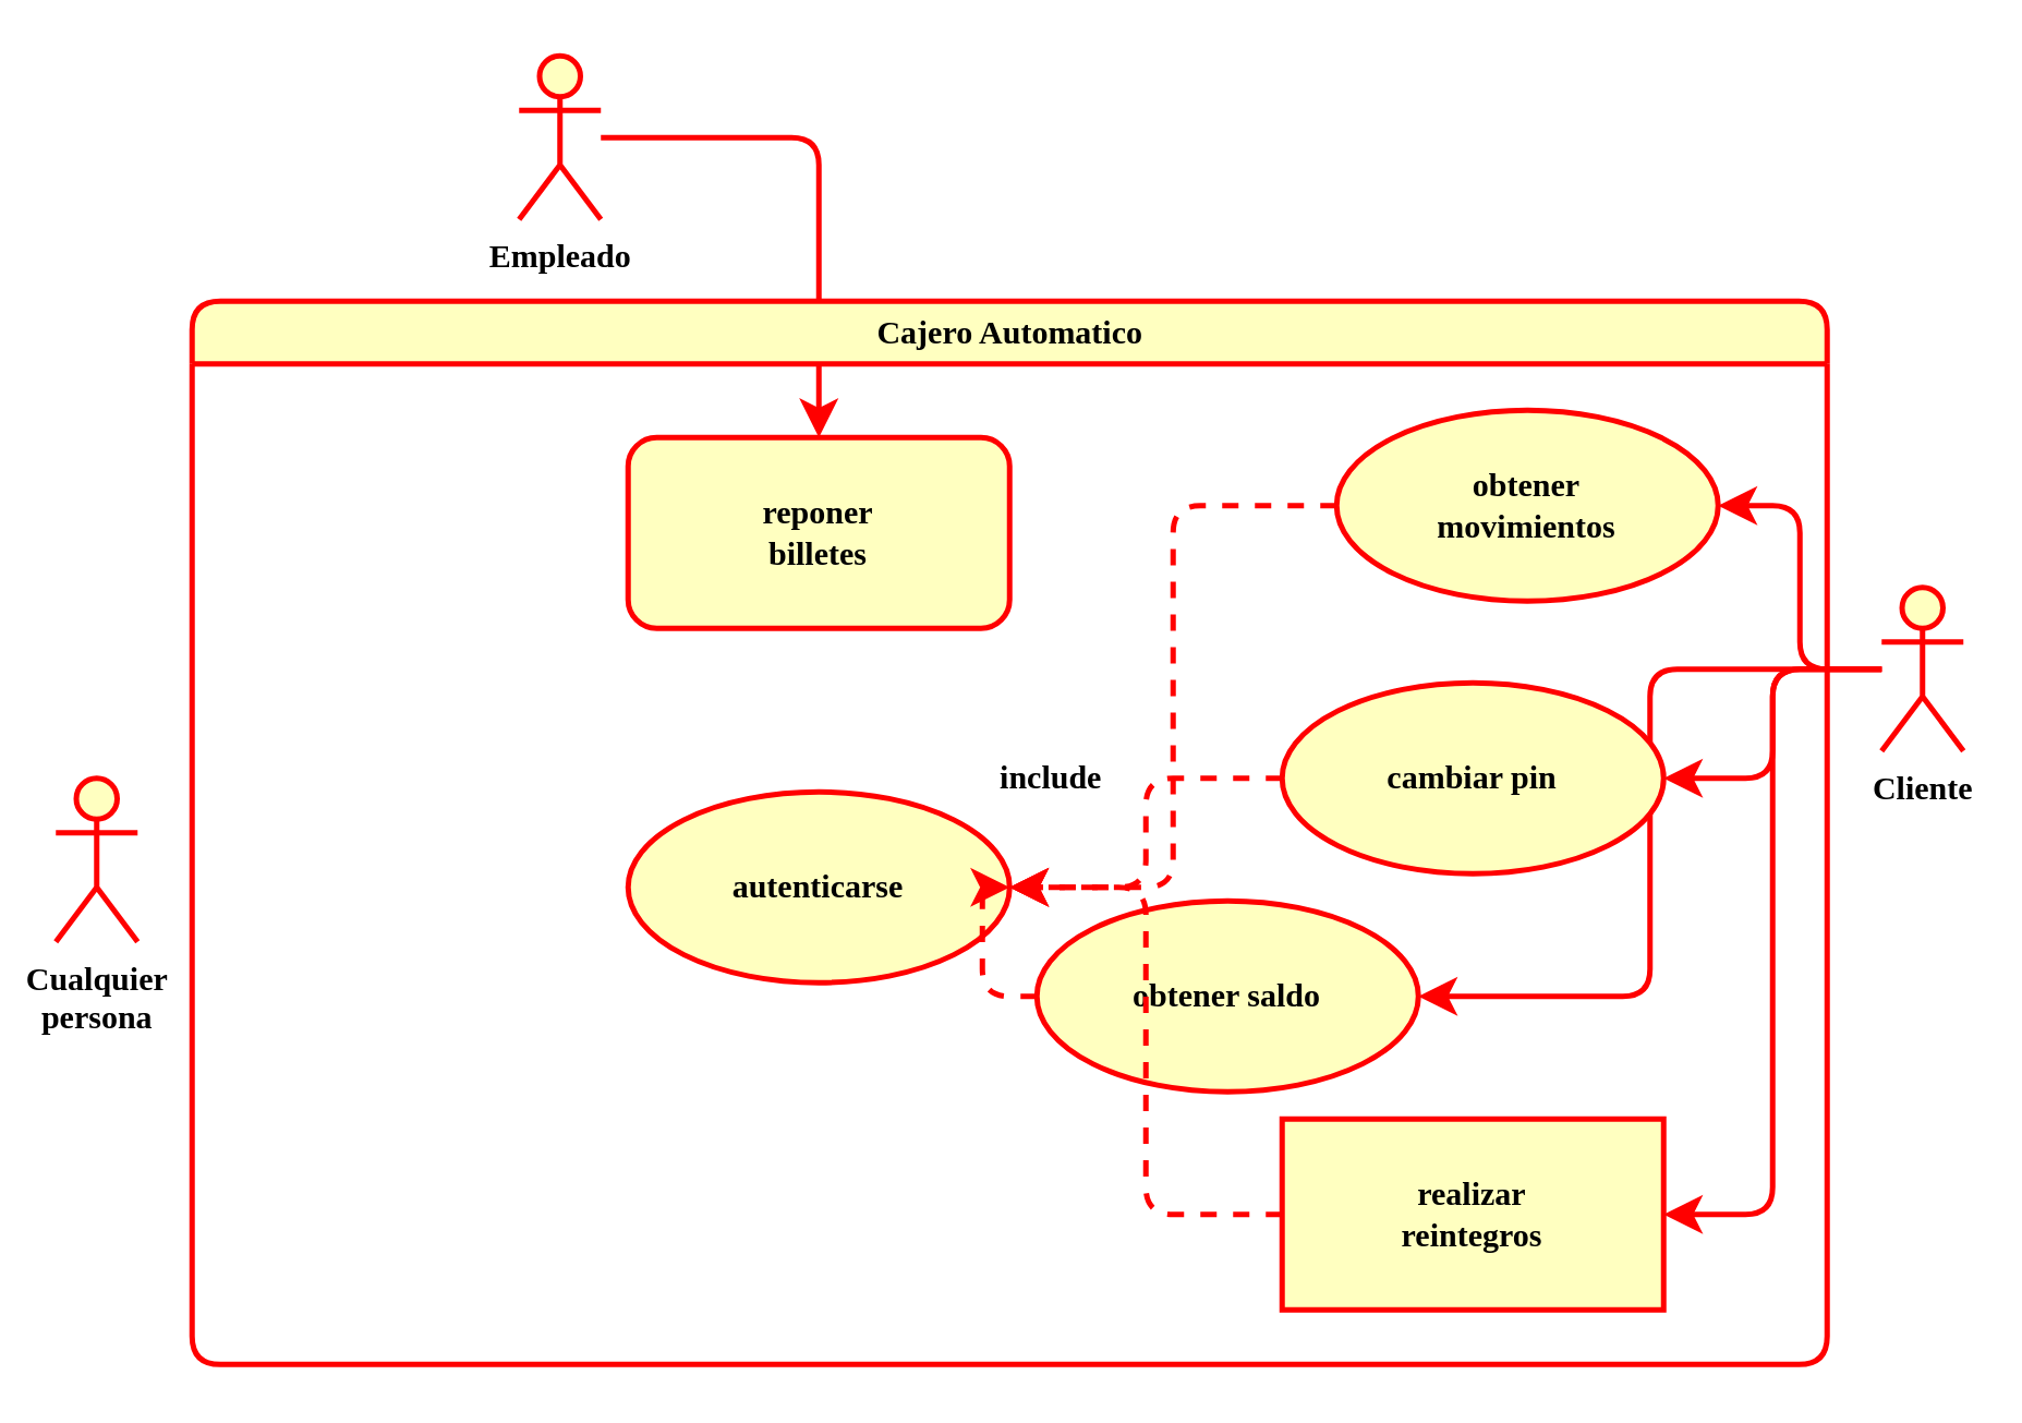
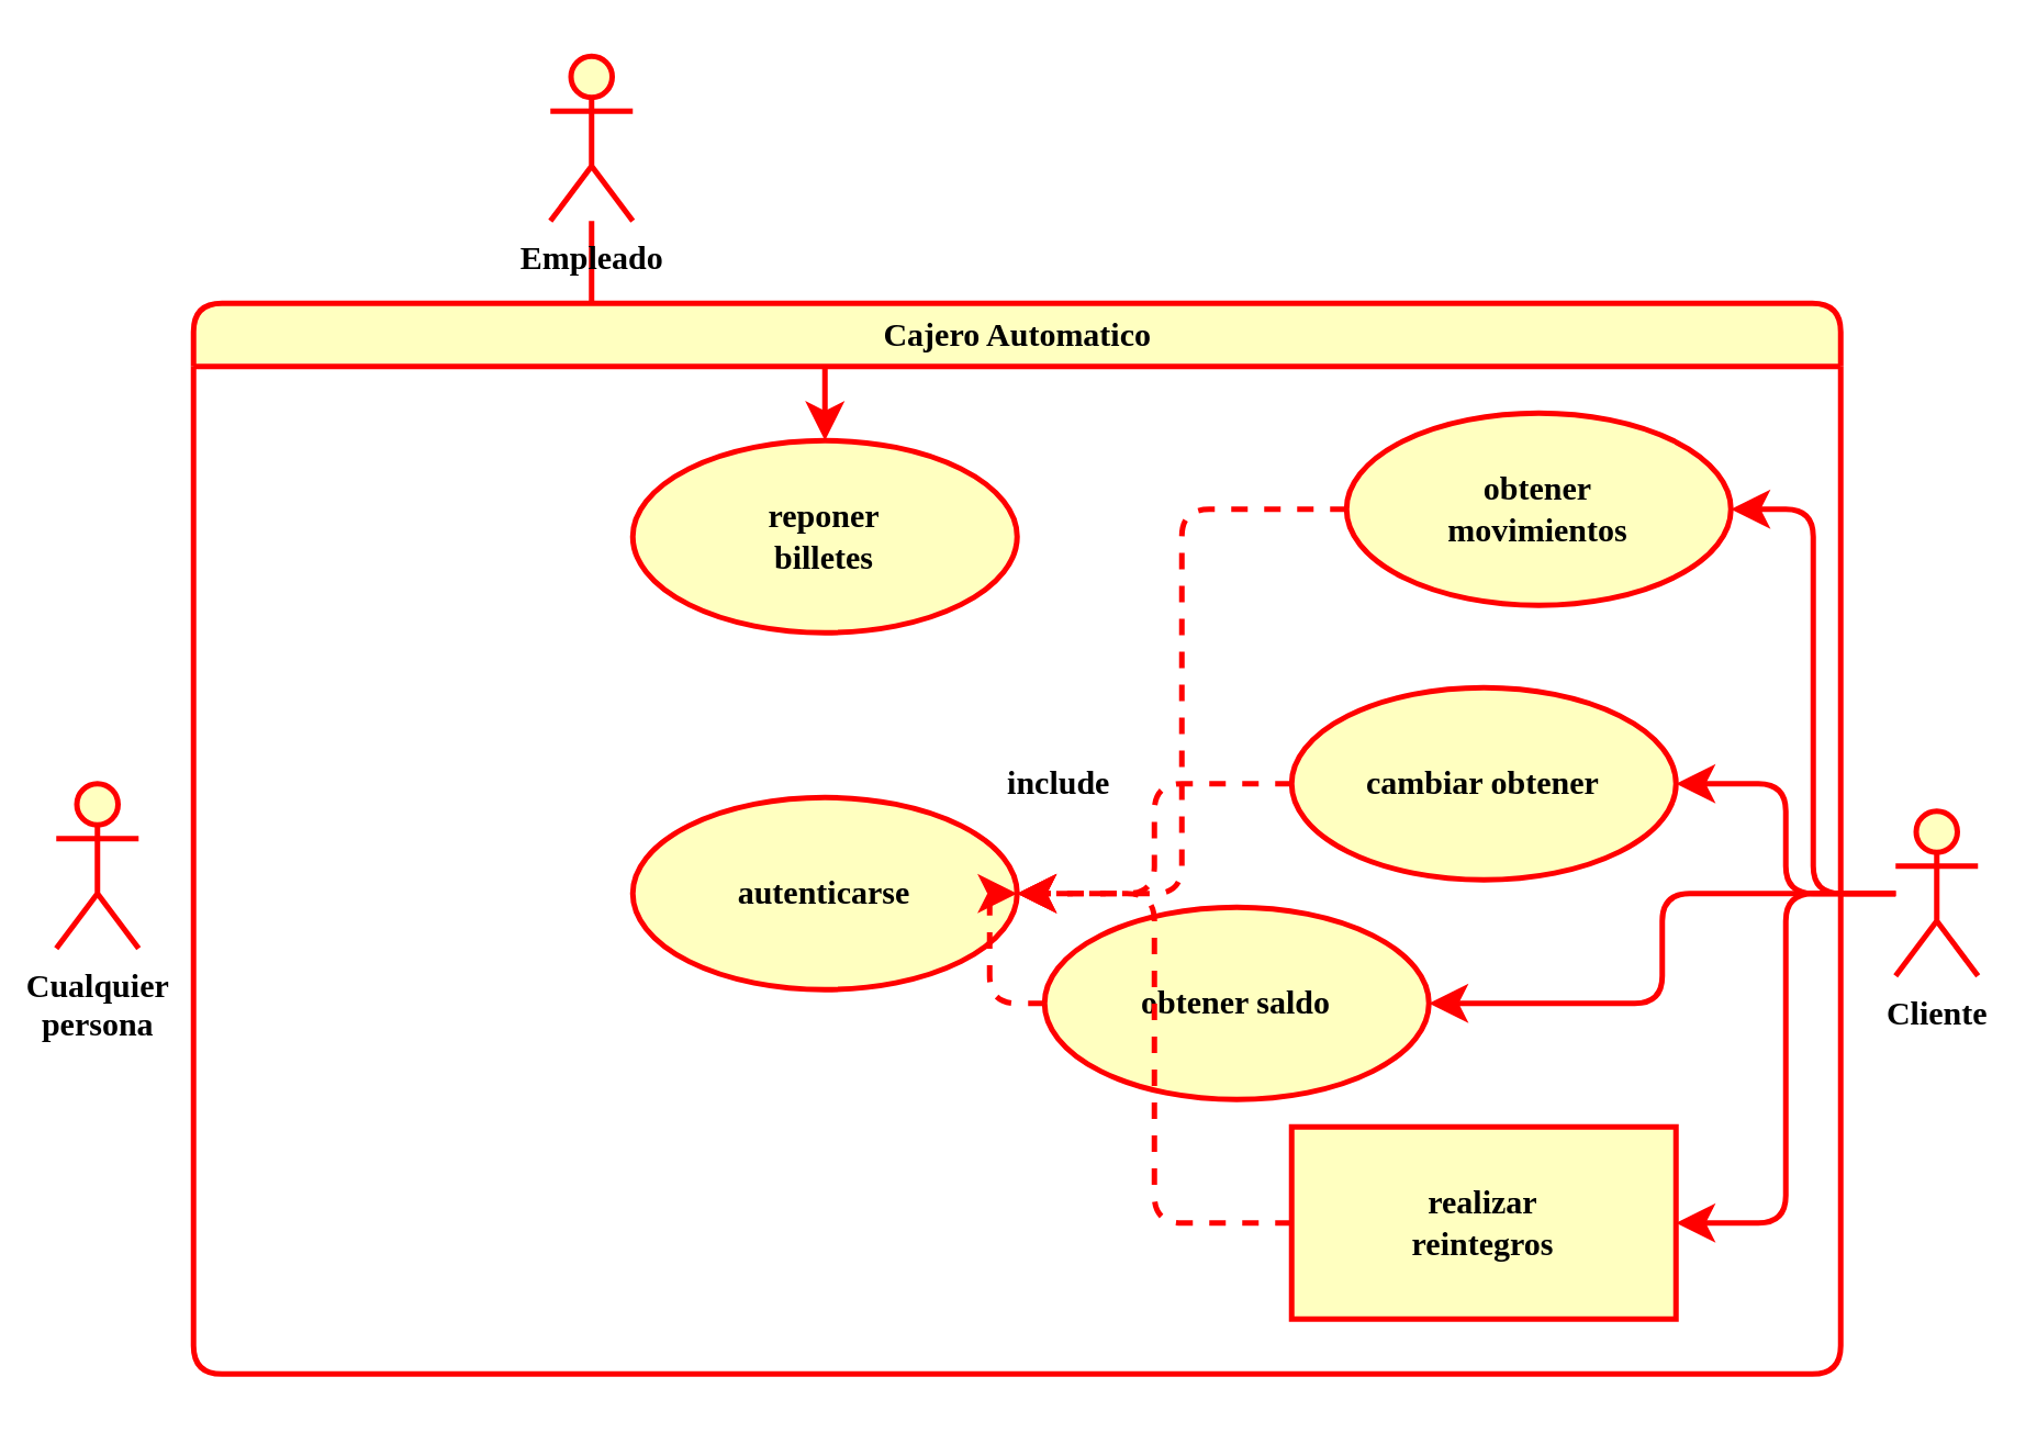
  <mxCell id="0" />
  <mxCell id="1" parent="0" />
  <mxCell id="2" value="Cualquier&lt;br&gt;persona" style="shape=umlActor;verticalLabelPosition=bottom;verticalAlign=top;html=1;rounded=1;shadow=0;labelBackgroundColor=none;comic=0;fontFamily=Jetbrains Mono;fontSource=https%3A%2F%2Ffonts.googleapis.com%2Fcss%3Ffamily%3DJetbrains%2BMono;fontSize=12;fontColor=default;strokeColor=#ff0000;strokeWidth=2;fillColor=#ffffc0;fontStyle=1" vertex="1" parent="1"><mxGeometry x="20" y="285" width="30" height="60" as="geometry" /></mxCell>
  <mxCell id="3" style="edgeStyle=orthogonalEdgeStyle;shape=connector;rounded=1;orthogonalLoop=1;jettySize=auto;html=1;entryX=1;entryY=0.5;entryDx=0;entryDy=0;labelBackgroundColor=none;fontFamily=Jetbrains Mono;fontSource=https%3A%2F%2Ffonts.googleapis.com%2Fcss%3Ffamily%3DJetbrains%2BMono;fontSize=12;fontColor=default;endArrow=classic;endFill=1;endSize=8;strokeColor=#ff0000;strokeWidth=2;fontStyle=1" edge="1" parent="1" source="7" target="14"><mxGeometry relative="1" as="geometry" /></mxCell>
  <mxCell id="4" style="edgeStyle=orthogonalEdgeStyle;shape=connector;rounded=1;orthogonalLoop=1;jettySize=auto;html=1;entryX=1;entryY=0.5;entryDx=0;entryDy=0;labelBackgroundColor=none;fontFamily=Jetbrains Mono;fontSource=https%3A%2F%2Ffonts.googleapis.com%2Fcss%3Ffamily%3DJetbrains%2BMono;fontSize=12;fontColor=default;endArrow=classic;endFill=1;endSize=8;strokeColor=#ff0000;strokeWidth=2;fontStyle=1" edge="1" parent="1" source="7" target="18"><mxGeometry relative="1" as="geometry" /></mxCell>
  <mxCell id="5" style="edgeStyle=orthogonalEdgeStyle;shape=connector;rounded=1;orthogonalLoop=1;jettySize=auto;html=1;entryX=1;entryY=0.5;entryDx=0;entryDy=0;labelBackgroundColor=none;fontFamily=Jetbrains Mono;fontSource=https%3A%2F%2Ffonts.googleapis.com%2Fcss%3Ffamily%3DJetbrains%2BMono;fontSize=12;fontColor=default;endArrow=classic;endFill=1;endSize=8;strokeColor=#ff0000;strokeWidth=2;fontStyle=1" edge="1" parent="1" source="7" target="12"><mxGeometry relative="1" as="geometry" /></mxCell>
  <mxCell id="6" style="edgeStyle=orthogonalEdgeStyle;shape=connector;rounded=1;orthogonalLoop=1;jettySize=auto;html=1;entryX=1;entryY=0.5;entryDx=0;entryDy=0;labelBackgroundColor=none;fontFamily=Jetbrains Mono;fontSource=https%3A%2F%2Ffonts.googleapis.com%2Fcss%3Ffamily%3DJetbrains%2BMono;fontSize=12;fontColor=default;endArrow=classic;endFill=1;endSize=8;strokeColor=#ff0000;strokeWidth=2;fontStyle=1" edge="1" parent="1" source="7" target="16"><mxGeometry relative="1" as="geometry" /></mxCell>
- <mxCell id="7" value="Cliente" style="shape=umlActor;verticalLabelPosition=bottom;verticalAlign=top;html=1;rounded=1;shadow=0;labelBackgroundColor=none;comic=0;fontFamily=Jetbrains Mono;fontSource=https%3A%2F%2Ffonts.googleapis.com%2Fcss%3Ffamily%3DJetbrains%2BMono;fontSize=12;fontColor=default;strokeColor=#ff0000;strokeWidth=2;fillColor=#ffffc0;fontStyle=1" vertex="1" parent="1"><mxGeometry x="690" y="215" width="30" height="60" as="geometry" /></mxCell>
+ <mxCell id="7" value="Cliente" style="shape=umlActor;verticalLabelPosition=bottom;verticalAlign=top;html=1;rounded=1;shadow=0;labelBackgroundColor=none;comic=0;fontFamily=Jetbrains Mono;fontSource=https%3A%2F%2Ffonts.googleapis.com%2Fcss%3Ffamily%3DJetbrains%2BMono;fontSize=12;fontColor=default;strokeColor=#ff0000;strokeWidth=2;fillColor=#ffffc0;fontStyle=1" vertex="1" parent="1"><mxGeometry x="690" y="295" width="30" height="60" as="geometry" /></mxCell>
  <mxCell id="8" style="edgeStyle=orthogonalEdgeStyle;shape=connector;rounded=1;orthogonalLoop=1;jettySize=auto;html=1;labelBackgroundColor=none;fontFamily=Jetbrains Mono;fontSource=https%3A%2F%2Ffonts.googleapis.com%2Fcss%3Ffamily%3DJetbrains%2BMono;fontSize=12;fontColor=default;endArrow=classic;endFill=1;endSize=8;strokeColor=#ff0000;strokeWidth=2;fontStyle=1" edge="1" parent="1" source="9" target="20"><mxGeometry relative="1" as="geometry" /></mxCell>
- <mxCell id="9" value="Empleado" style="shape=umlActor;verticalLabelPosition=bottom;verticalAlign=top;html=1;rounded=1;shadow=0;labelBackgroundColor=none;comic=0;fontFamily=Jetbrains Mono;fontSource=https%3A%2F%2Ffonts.googleapis.com%2Fcss%3Ffamily%3DJetbrains%2BMono;fontSize=12;fontColor=default;strokeColor=#ff0000;strokeWidth=2;fillColor=#ffffc0;fontStyle=1" vertex="1" parent="1"><mxGeometry x="190" y="20" width="30" height="60" as="geometry" /></mxCell>
+ <mxCell id="9" value="Empleado" style="shape=umlActor;verticalLabelPosition=bottom;verticalAlign=top;html=1;rounded=1;shadow=0;labelBackgroundColor=none;comic=0;fontFamily=Jetbrains Mono;fontSource=https%3A%2F%2Ffonts.googleapis.com%2Fcss%3Ffamily%3DJetbrains%2BMono;fontSize=12;fontColor=default;strokeColor=#ff0000;strokeWidth=2;fillColor=#ffffc0;fontStyle=1" vertex="1" parent="1"><mxGeometry x="200" y="20" width="30" height="60" as="geometry" /></mxCell>
  <mxCell id="10" value="autenticarse" style="ellipse;whiteSpace=wrap;html=1;rounded=1;shadow=0;labelBackgroundColor=none;comic=0;fontFamily=Jetbrains Mono;fontSource=https%3A%2F%2Ffonts.googleapis.com%2Fcss%3Ffamily%3DJetbrains%2BMono;fontSize=12;fontColor=default;strokeColor=#ff0000;strokeWidth=2;fillColor=#ffffc0;fontStyle=1" vertex="1" parent="1"><mxGeometry x="230" y="290" width="140" height="70" as="geometry" /></mxCell>
  <mxCell id="11" style="edgeStyle=orthogonalEdgeStyle;shape=connector;rounded=1;orthogonalLoop=1;jettySize=auto;html=1;labelBackgroundColor=none;fontFamily=Jetbrains Mono;fontSource=https%3A%2F%2Ffonts.googleapis.com%2Fcss%3Ffamily%3DJetbrains%2BMono;fontSize=12;fontColor=default;endArrow=classic;endFill=1;endSize=8;strokeColor=#ff0000;strokeWidth=2;dashed=1;fontStyle=1" edge="1" parent="1" source="12" target="10"><mxGeometry relative="1" as="geometry" /></mxCell>
- <mxCell id="12" value="cambiar pin" style="ellipse;whiteSpace=wrap;html=1;rounded=1;shadow=0;labelBackgroundColor=none;comic=0;fontFamily=Jetbrains Mono;fontSource=https%3A%2F%2Ffonts.googleapis.com%2Fcss%3Ffamily%3DJetbrains%2BMono;fontSize=12;fontColor=default;strokeColor=#ff0000;strokeWidth=2;fillColor=#ffffc0;fontStyle=1" vertex="1" parent="1"><mxGeometry x="470" y="250" width="140" height="70" as="geometry" /></mxCell>
+ <mxCell id="12" value="cambiar obtener" style="ellipse;whiteSpace=wrap;html=1;rounded=1;shadow=0;labelBackgroundColor=none;comic=0;fontFamily=Jetbrains Mono;fontSource=https%3A%2F%2Ffonts.googleapis.com%2Fcss%3Ffamily%3DJetbrains%2BMono;fontSize=12;fontColor=default;strokeColor=#ff0000;strokeWidth=2;fillColor=#ffffc0;fontStyle=1" vertex="1" parent="1"><mxGeometry x="470" y="250" width="140" height="70" as="geometry" /></mxCell>
  <mxCell id="13" style="edgeStyle=orthogonalEdgeStyle;shape=connector;rounded=1;orthogonalLoop=1;jettySize=auto;html=1;entryX=1;entryY=0.5;entryDx=0;entryDy=0;labelBackgroundColor=none;fontFamily=Jetbrains Mono;fontSource=https%3A%2F%2Ffonts.googleapis.com%2Fcss%3Ffamily%3DJetbrains%2BMono;fontSize=12;fontColor=default;endArrow=classic;endFill=1;endSize=8;strokeColor=#ff0000;strokeWidth=2;dashed=1;fontStyle=1" edge="1" parent="1" source="14" target="10"><mxGeometry relative="1" as="geometry" /></mxCell>
  <mxCell id="14" value="obtener &lt;br&gt;movimientos" style="ellipse;whiteSpace=wrap;html=1;rounded=1;shadow=0;labelBackgroundColor=none;comic=0;fontFamily=Jetbrains Mono;fontSource=https%3A%2F%2Ffonts.googleapis.com%2Fcss%3Ffamily%3DJetbrains%2BMono;fontSize=12;fontColor=default;strokeColor=#ff0000;strokeWidth=2;fillColor=#ffffc0;fontStyle=1" vertex="1" parent="1"><mxGeometry x="490" y="150" width="140" height="70" as="geometry" /></mxCell>
  <mxCell id="15" style="edgeStyle=orthogonalEdgeStyle;shape=connector;rounded=1;orthogonalLoop=1;jettySize=auto;html=1;labelBackgroundColor=none;fontFamily=Jetbrains Mono;fontSource=https%3A%2F%2Ffonts.googleapis.com%2Fcss%3Ffamily%3DJetbrains%2BMono;fontSize=12;fontColor=default;endArrow=classic;endFill=1;endSize=8;strokeColor=#ff0000;strokeWidth=2;dashed=1;fontStyle=1" edge="1" parent="1" source="16" target="10"><mxGeometry relative="1" as="geometry" /></mxCell>
  <mxCell id="16" value="obtener saldo" style="ellipse;whiteSpace=wrap;html=1;rounded=1;shadow=0;labelBackgroundColor=none;comic=0;fontFamily=Jetbrains Mono;fontSource=https%3A%2F%2Ffonts.googleapis.com%2Fcss%3Ffamily%3DJetbrains%2BMono;fontSize=12;fontColor=default;strokeColor=#ff0000;strokeWidth=2;fillColor=#ffffc0;fontStyle=1" vertex="1" parent="1"><mxGeometry x="380" y="330" width="140" height="70" as="geometry" /></mxCell>
  <mxCell id="17" style="edgeStyle=orthogonalEdgeStyle;shape=connector;rounded=1;orthogonalLoop=1;jettySize=auto;html=1;entryX=1;entryY=0.5;entryDx=0;entryDy=0;labelBackgroundColor=none;fontFamily=Jetbrains Mono;fontSource=https%3A%2F%2Ffonts.googleapis.com%2Fcss%3Ffamily%3DJetbrains%2BMono;fontSize=12;fontColor=default;endArrow=classic;endFill=1;endSize=8;strokeColor=#ff0000;strokeWidth=2;dashed=1;fontStyle=1" edge="1" parent="1" source="18" target="10"><mxGeometry relative="1" as="geometry" /></mxCell>
  <mxCell id="18" value="realizar&lt;br&gt;reintegros" style="whiteSpace=wrap;html=1;shadow=0;labelBackgroundColor=none;comic=0;fontFamily=Jetbrains Mono;fontSource=https%3A%2F%2Ffonts.googleapis.com%2Fcss%3Ffamily%3DJetbrains%2BMono;fontSize=12;fontColor=default;strokeColor=#ff0000;strokeWidth=2;fillColor=#ffffc0;fontStyle=1;rounded=0;" vertex="1" parent="1"><mxGeometry x="470" y="410" width="140" height="70" as="geometry" /></mxCell>
  <mxCell id="19" value="include" style="text;html=1;align=center;verticalAlign=middle;resizable=0;points=[];autosize=1;strokeColor=none;fillColor=none;fontSize=12;fontFamily=Jetbrains Mono;fontColor=default;fontStyle=1" vertex="1" parent="1"><mxGeometry x="350" y="275" width="70" height="20" as="geometry" /></mxCell>
- <mxCell id="20" value="reponer&lt;br&gt;billetes" style="whiteSpace=wrap;html=1;shadow=0;labelBackgroundColor=none;comic=0;fontFamily=Jetbrains Mono;fontSource=https%3A%2F%2Ffonts.googleapis.com%2Fcss%3Ffamily%3DJetbrains%2BMono;fontSize=12;fontColor=default;strokeColor=#ff0000;strokeWidth=2;fillColor=#ffffc0;fontStyle=1;rounded=1;" vertex="1" parent="1"><mxGeometry x="230" y="160" width="140" height="70" as="geometry" /></mxCell>
+ <mxCell id="20" value="reponer&lt;br&gt;billetes" style="ellipse;whiteSpace=wrap;html=1;rounded=1;shadow=0;labelBackgroundColor=none;comic=0;fontFamily=Jetbrains Mono;fontSource=https%3A%2F%2Ffonts.googleapis.com%2Fcss%3Ffamily%3DJetbrains%2BMono;fontSize=12;fontColor=default;strokeColor=#ff0000;strokeWidth=2;fillColor=#ffffc0;fontStyle=1" vertex="1" parent="1"><mxGeometry x="230" y="160" width="140" height="70" as="geometry" /></mxCell>
  <mxCell id="21" value="Cajero Automatico" style="swimlane;rounded=1;shadow=0;labelBackgroundColor=none;comic=0;fontFamily=Jetbrains Mono;fontSource=https%3A%2F%2Ffonts.googleapis.com%2Fcss%3Ffamily%3DJetbrains%2BMono;fontSize=12;fontColor=default;strokeColor=#ff0000;strokeWidth=2;fillColor=#ffffc0;html=1;fontStyle=1" vertex="1" parent="1"><mxGeometry x="70" y="110" width="600" height="390" as="geometry" /></mxCell>
